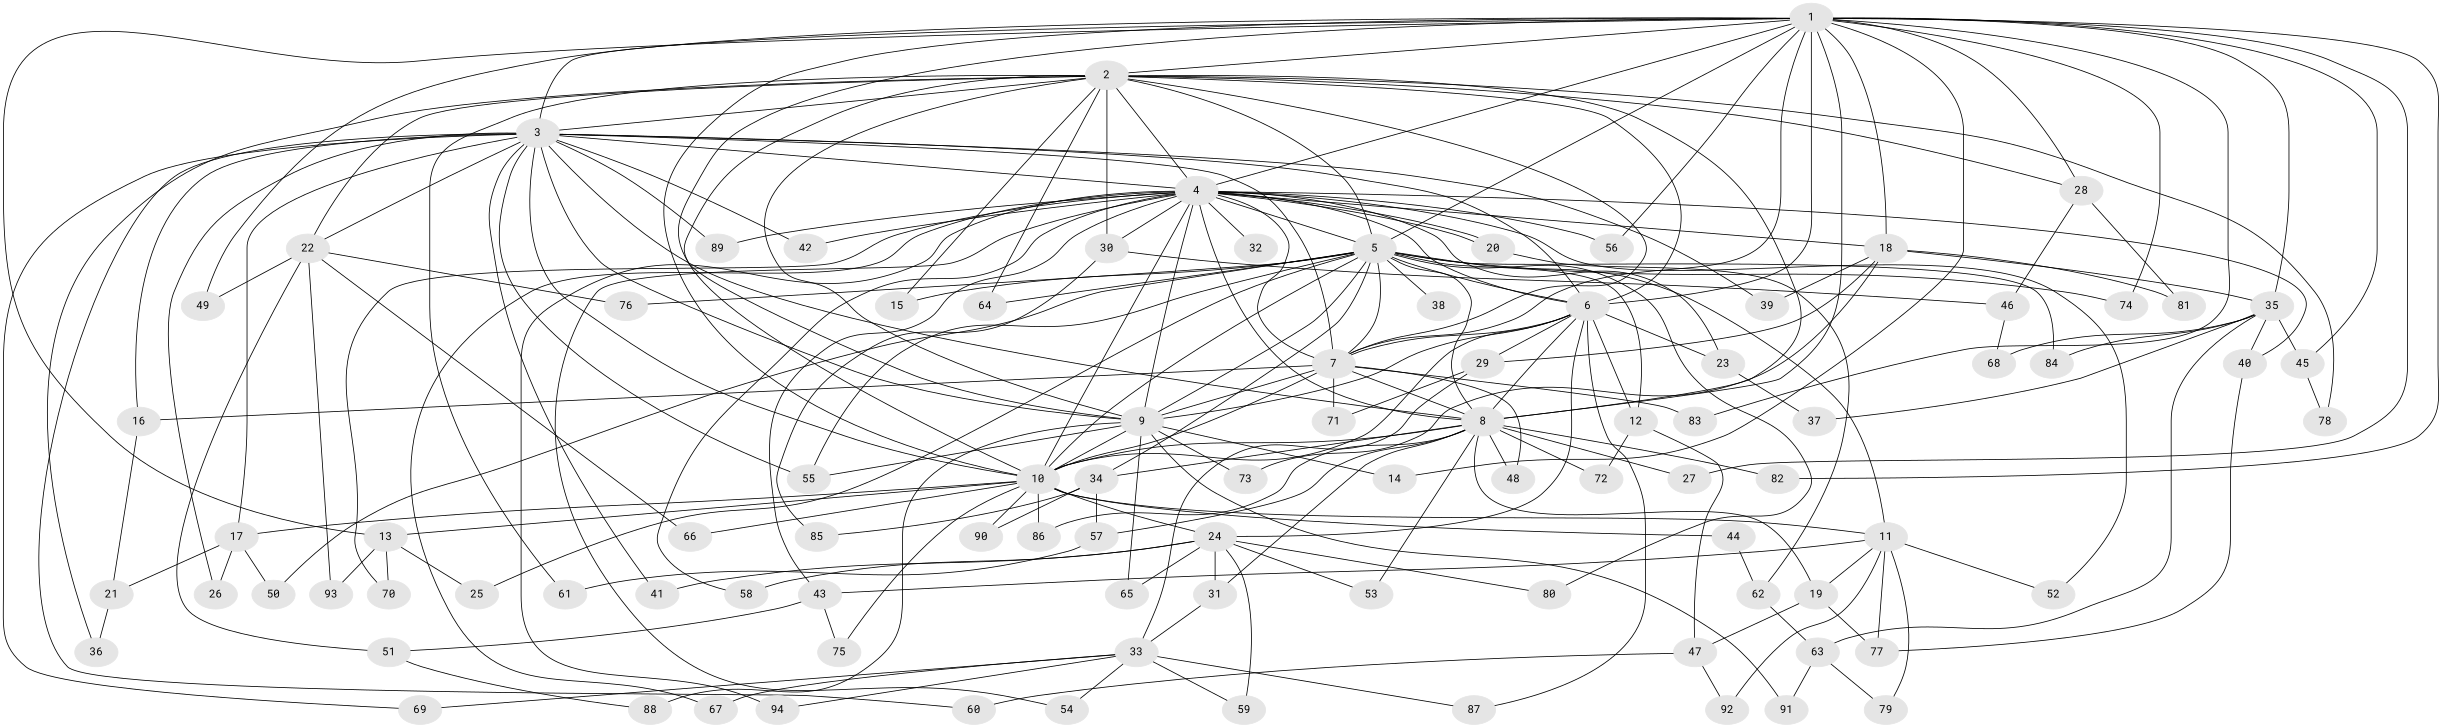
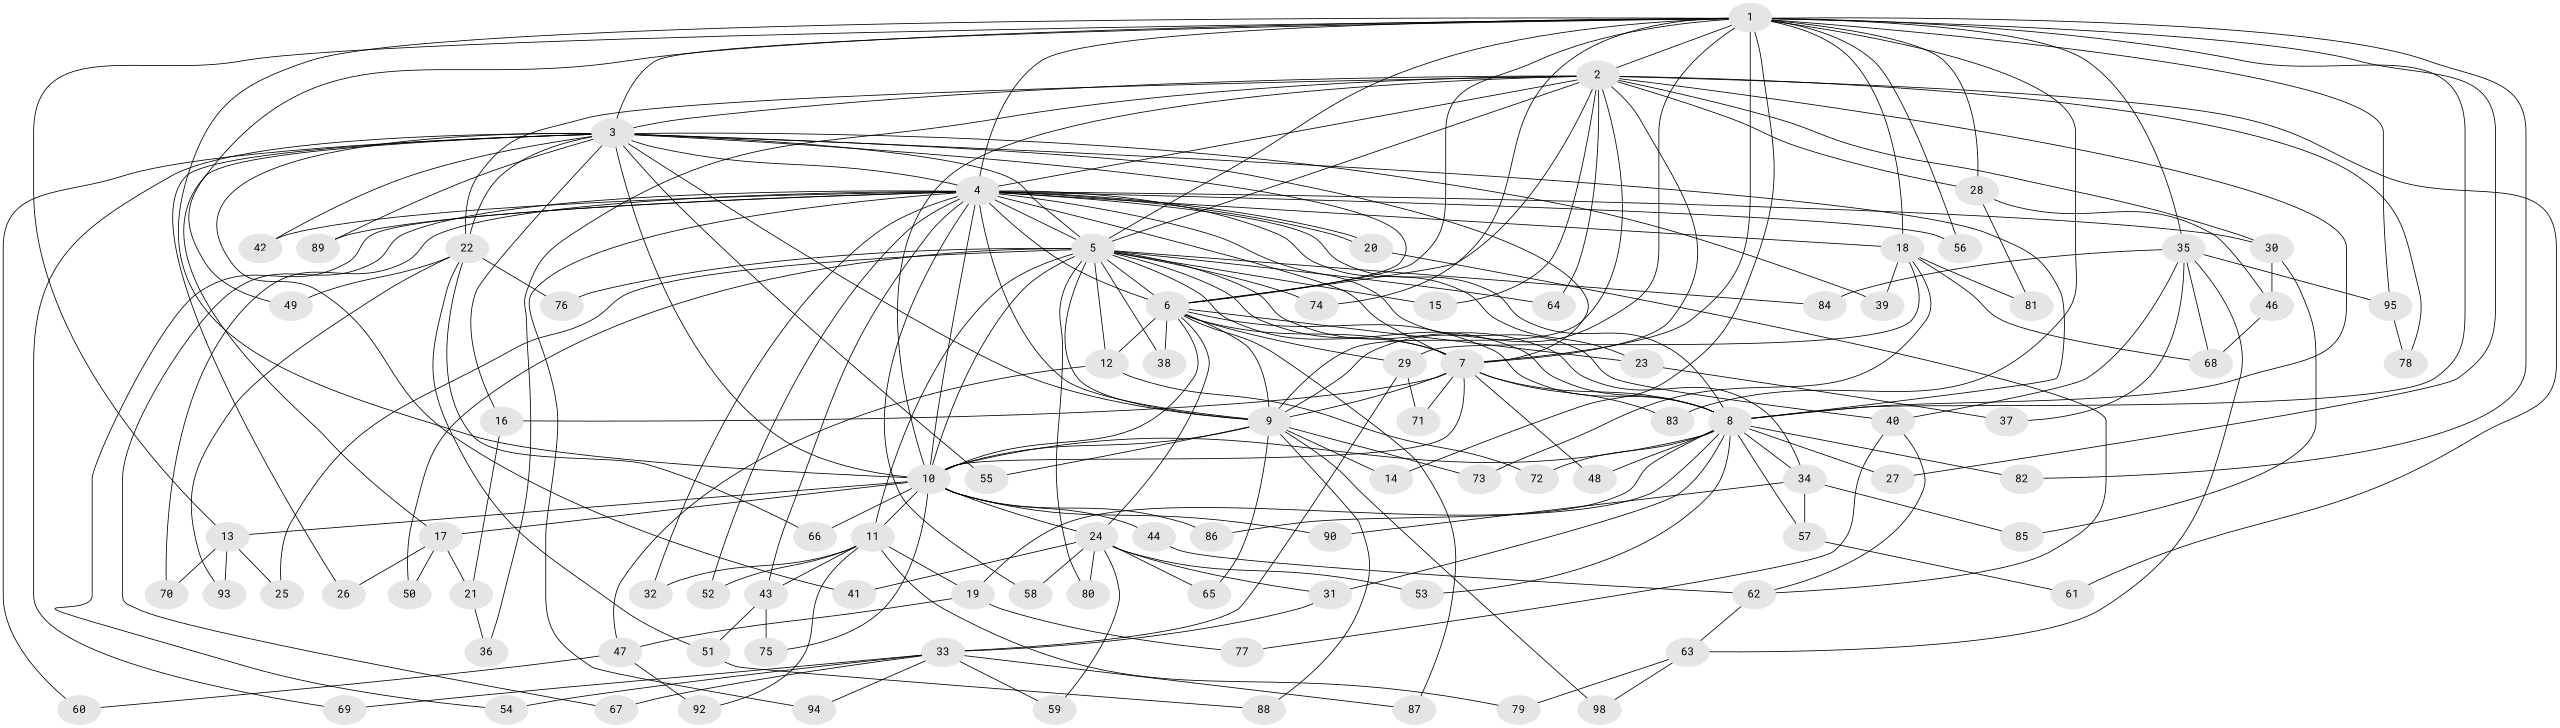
  graph {
    fontname="Roboto Mono"
    node [color=gray90 fontname="Roboto Mono" style=filled]
    edge [fontname="Roboto Mono"]
    1
    2
    3
    4
    5
    6
    7
    8
    9
    10
    13
    14
    18
    27
    28
    35
-   45
+   45 [label=95]
    49
    56
    74
    82
    83
    15
    22
    30
    36
    61
    64
    78
    16
    17
    26
    39
    41
    42
    55
    60
    69
    89
    20
    23
    32
    40
    43
    52
    54
    58
    67
    70
    94
    11
    12
    25
    34
    38
    50
    76
    80
    84
    24
    29
    87
    48
    71
    19
    31
    53
    57
    72
    86
    65
    73
    88
-   91
+   91 [label=98]
    44
    66
    75
    90
    93
    81
    46
    37
    63
    68
    51
    85
    21
    62
    77
    79
    92
    47
    59
    33
    1 -- 2
    1 -- 3
    1 -- 4
    1 -- 5
    1 -- 6
    1 -- 7
    1 -- 8
    1 -- 9
    1 -- 10
    1 -- 13
    1 -- 14
    1 -- 18
    1 -- 27
    1 -- 28
    1 -- 35
    1 -- 45
    1 -- 49
    1 -- 56
    1 -- 74
    1 -- 82
    1 -- 83
    2 -- 3
    2 -- 4
    2 -- 5
    2 -- 6
    2 -- 7
    2 -- 8
    2 -- 9
    2 -- 10
    2 -- 28
    2 -- 15
    2 -- 22
    2 -- 30
    2 -- 36
    2 -- 61
    2 -- 64
    2 -- 78
    3 -- 4
-   55 -- 5
+   3 -- 5
    3 -- 6
    3 -- 7
    3 -- 8
    3 -- 9
    3 -- 10
    3 -- 22
    3 -- 16
    3 -- 17
    3 -- 26
    3 -- 39
    3 -- 41
    3 -- 42
    3 -- 55
    3 -- 60
    3 -- 69
    3 -- 89
    4 -- 5
    4 -- 6
    4 -- 7
    4 -- 8
    4 -- 9
    4 -- 10
    4 -- 18
    4 -- 56
    4 -- 30
    4 -- 42
    4 -- 89
    4 -- 20
    4 -- 20
    4 -- 23
    4 -- 32
    4 -- 40
    4 -- 43
    4 -- 52
    4 -- 54
    4 -- 58
    4 -- 67
    4 -- 70
    4 -- 94
    5 -- 6
    5 -- 7
    5 -- 8
    5 -- 9
    5 -- 10
    5 -- 74
    5 -- 15
    5 -- 64
    5 -- 11
    5 -- 12
    5 -- 25
    5 -- 34
    5 -- 38
    5 -- 50
    5 -- 76
    5 -- 80
    5 -- 84
    6 -- 7
    6 -- 8
    6 -- 9
    6 -- 10
    6 -- 23
    6 -- 12
+   6 -- 38
    6 -- 24
    6 -- 29
    6 -- 87
    7 -- 8
    7 -- 9
    7 -- 10
    7 -- 83
    7 -- 16
    7 -- 48
    7 -- 71
    8 -- 10
    8 -- 27
    8 -- 82
    8 -- 34
    8 -- 48
    8 -- 19
    8 -- 31
    8 -- 53
    8 -- 57
    8 -- 72
    8 -- 86
    9 -- 10
    9 -- 14
    9 -- 55
    9 -- 65
    9 -- 73
    9 -- 88
    9 -- 91
    10 -- 13
    10 -- 17
    10 -- 11
    10 -- 24
    10 -- 86
    10 -- 44
    10 -- 66
    10 -- 75
    10 -- 90
    13 -- 70
    13 -- 25
    13 -- 93
-   18 -- 35
+   18 -- 68
    18 -- 39
    18 -- 29
    18 -- 73
    18 -- 81
    28 -- 81
    28 -- 46
    35 -- 45
    35 -- 40
    35 -- 84
    35 -- 37
    35 -- 63
    35 -- 68
    45 -- 78
    22 -- 49
    22 -- 76
    22 -- 66
    22 -- 93
    22 -- 51
    30 -- 46
    30 -- 85
    16 -- 21
    17 -- 26
    17 -- 50
    17 -- 21
    20 -- 62
    23 -- 37
+   40 -- 62
    40 -- 77
    43 -- 75
    43 -- 51
-   11 -- 77
+   11 -- 32
    11 -- 43
    11 -- 52
    11 -- 19
    11 -- 79
    11 -- 92
    12 -- 72
    12 -- 47
    34 -- 57
    34 -- 90
    34 -- 85
    24 -- 41
    24 -- 58
    24 -- 80
    24 -- 31
    24 -- 53
    24 -- 65
    24 -- 59
    29 -- 71
    29 -- 33
    19 -- 77
    19 -- 47
    31 -- 33
    57 -- 61
    44 -- 62
    46 -- 68
    63 -- 91
    63 -- 79
    51 -- 88
    21 -- 36
    62 -- 63
    47 -- 60
    47 -- 92
    33 -- 69
    33 -- 54
    33 -- 67
    33 -- 94
    33 -- 87
    33 -- 59
  }
